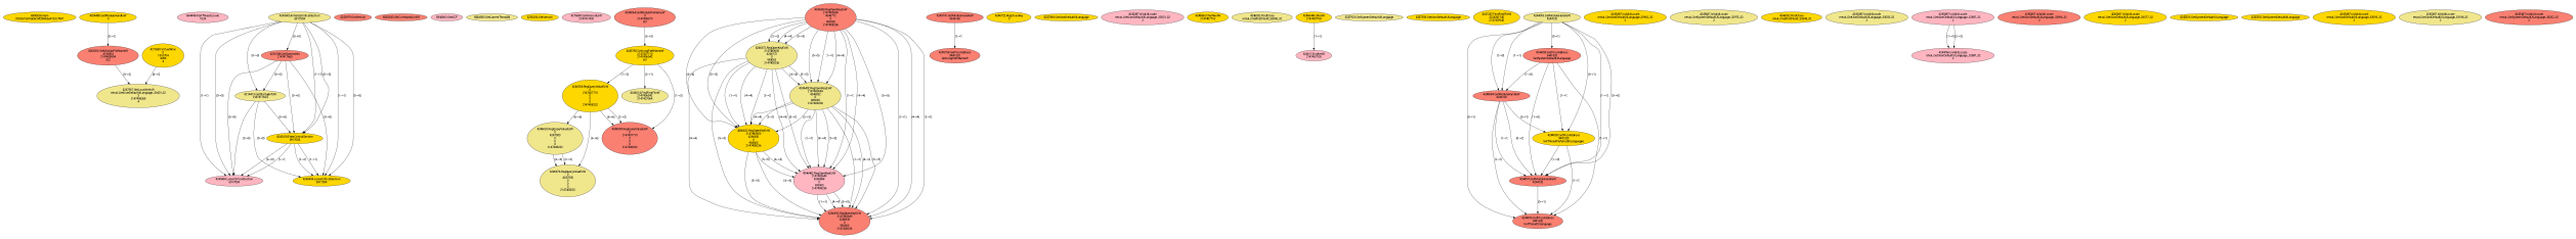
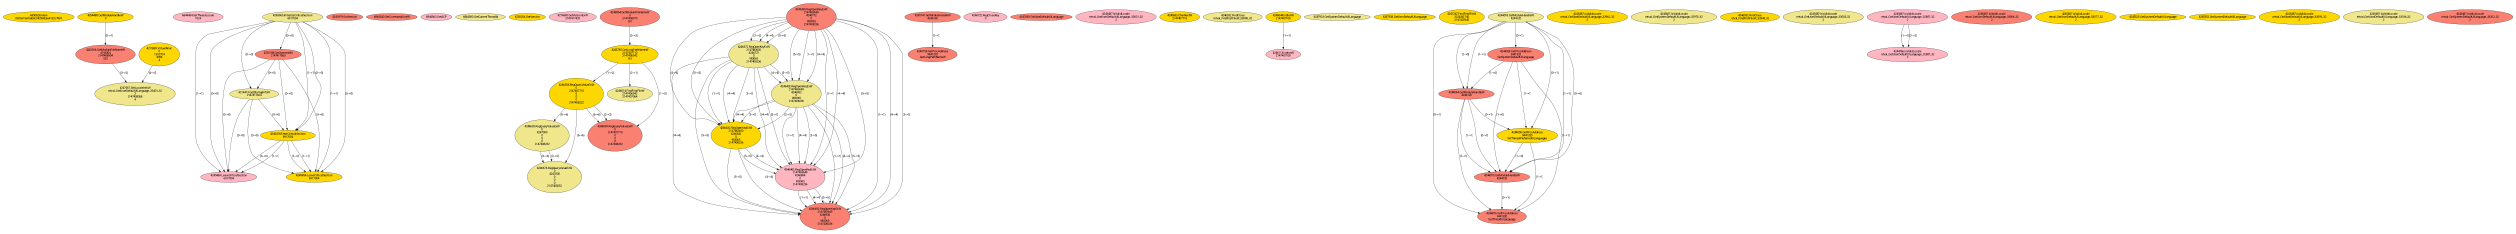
  digraph {
    fontname=Roboto
    node [fillcolor=gold fontname=Roboto style=filled]
    edge [fontname=Roboto]
    n1 [label="6850628.main\n0020a15e51eb8c04296fe6a4132c7987"]
    n2 [label="4254480.GetModuleHandleW\n0"]
    n3 [fillcolor=salmon label="4243306.GetModuleFileNameW\n4194304\n2147408904\n522"]
    n4 [fillcolor=khaki label="4247567.GetLocaleInfoW\nretval_GetUserDefaultUILanguage_33401_32\n3\n2147408268\n4"]
    n5 [fillcolor=lightpink label="6844434.SetThreadLocale\n1024"]
    n6 [fillcolor=khaki label="4243965.InitializeCriticalSection\n6917004"]
    n7 [fillcolor=salmon label="4250188.GetSystemInfo\n2147417660"]
    n8 [fillcolor=khaki label="4214413.GetStartupInfoW\n2147417624"]
    n9 [label="4245418.EnterCriticalSection\n6917004"]
    n10 [fillcolor=lightpink label="4245469.LeaveCriticalSection\n6917004"]
    n11 [label="4245454.LeaveCriticalSection\n6917004"]
    n12 [fillcolor=salmon label="4243979.GetVersion\n"]
    n13 [fillcolor=salmon label="6844540.GetCommandLineW\n"]
    n14 [fillcolor=lightpink label="6844560.GetACP\n"]
    n15 [fillcolor=khaki label="6844580.GetCurrentThreadId\n"]
    n16 [label="4250204.GetVersion\n"]
    n17 [fillcolor=lightpink label="4276690.GetVersionExW\n2147417420"]
    n18 [fillcolor=salmon label="4248064.GetModuleFileNameW\n0\n2147408370\n261"]
    n19 [label="4245785.GetLongPathNameW\n2147407710\n2147406542\n261"]
    n20 [label="4246556.RegQueryValueExW\n0\n2147407710\n0\n0\n0\n2147408232"]
    n21 [fillcolor=khaki label="4246014.FindFirstFileW\n2147406542\n2147407064"]
    n22 [fillcolor=salmon label="4246599.RegQueryValueExW\n0\n2147407710\n0\n0\n0\n2147408232"]
    n23 [label="4215383.VirtualAlloc\n0\n1310704\n4096\n4"]
    n24 [fillcolor=salmon label="4246338.RegOpenKeyExW\n2147483649\n4246772\n0\n983065\n2147408236"]
    n25 [fillcolor=khaki label="4246372.RegOpenKeyExW\n2147483650\n4246772\n0\n983065\n2147408236"]
    n26 [fillcolor=khaki label="4246402.RegOpenKeyExW\n2147483649\n4246832\n0\n983065\n2147408236"]
    n27 [label="4246432.RegOpenKeyExW\n2147483650\n4246832\n0\n983065\n2147408236"]
    n28 [fillcolor=lightpink label="4246462.RegOpenKeyExW\n2147483649\n4246884\n0\n983065\n2147408236"]
    n29 [fillcolor=salmon label="4246492.RegOpenKeyExW\n2147483649\n4246936\n0\n983065\n2147408236"]
    n30 [fillcolor=salmon label="4245741.GetModuleHandleW\n4246160"]
    n31 [fillcolor=salmon label="4245758.GetProcAddress\n9441320\nGetLongPathNameW"]
    n32 [fillcolor=khaki label="4246635.RegQueryValueExW\n0\n4247000\n0\n0\n0\n2147408232"]
    n33 [fillcolor=khaki label="4246676.RegQueryValueExW\n0\n4247000\n0\n0\n0\n2147408232"]
-   n34 [label="4246722.RegCloseKey\n0"]
-   n35 [label="4247883.GetUserDefaultUILanguage\n"]
+   n34 [fillcolor=lightpink label="4246722.RegCloseKey\n0"]
+   n35 [fillcolor=salmon label="4247883.GetUserDefaultUILanguage\n"]
    n36 [fillcolor=lightpink label="4245487.IsValidLocale\nretval_GetUserDefaultUILanguage_33001_32\n2"]
    n37 [label="4245683.CharNextW\n2147407716"]
    n38 [fillcolor=khaki label="4246032.FindClose\nretval_FindFirstFileW_33098_32"]
    n39 [label="4246044.lstrlenW\n2147407108"]
    n40 [fillcolor=lightpink label="4246113.lstrlenW\n2147407108"]
    n41 [fillcolor=khaki label="4247923.GetSystemDefaultUILanguage\n"]
    n42 [label="4247558.GetUserDefaultUILanguage\n"]
    n43 [label="4247247.FindFirstFileW\n3224341740\n2147407640"]
    n44 [fillcolor=khaki label="4244018.GetModuleHandleW\n4244120"]
    n45 [fillcolor=salmon label="4244024.GetProcAddress\n9441320\nGetSystemDefaultUILanguage"]
    n46 [fillcolor=salmon label="4244044.GetModuleHandleW\n4244120"]
    n47 [label="4244050.GetProcAddress\n9441320\nSetThreadPreferredUILanguages"]
    n48 [fillcolor=salmon label="4244070.GetModuleHandleW\n4244120"]
    n49 [fillcolor=salmon label="4244076.GetProcAddress\n9441320\nGetThreadUILanguage"]
    n50 [label="4245487.IsValidLocale\nretval_GetUserDefaultUILanguage_32962_32\n2"]
    n51 [fillcolor=khaki label="4245487.IsValidLocale\nretval_GetSystemDefaultUILanguage_32973_32\n2"]
    n52 [label="4246032.FindClose\nretval_FindFirstFileW_32845_32"]
    n53 [fillcolor=khaki label="4245487.IsValidLocale\nretval_GetUserDefaultUILanguage_33005_32\n2"]
    n54 [fillcolor=lightpink label="4245487.IsValidLocale\nretval_GetUserDefaultUILanguage_32887_32\n2"]
    n55 [fillcolor=lightpink label="4244766.IsValidLocale\nretval_GetUserDefaultUILanguage_32887_32\n2"]
    n56 [fillcolor=salmon label="4245487.IsValidLocale\nretval_GetUserDefaultUILanguage_32906_32\n2"]
    n57 [label="4245487.IsValidLocale\nretval_GetUserDefaultUILanguage_33077_32\n2"]
    n58 [label="4245525.GetSystemDefaultUILanguage\n"]
    n59 [label="4245552.GetSystemDefaultUILanguage\n"]
    n60 [label="4245487.IsValidLocale\nretval_GetUserDefaultUILanguage_33093_32\n2"]
    n61 [fillcolor=khaki label="4245487.IsValidLocale\nretval_GetUserDefaultUILanguage_33186_32\n2"]
    n62 [fillcolor=salmon label="4245487.IsValidLocale\nretval_GetSystemDefaultUILanguage_33202_32\n2"]
    n2 -> n3 [label="(0-->1)"]
    n3 -> n4 [label="(0-->2)"]
    n6 -> n7 [label="(0-->0)"]
    n6 -> n8 [label="(0-->0)"]
    n6 -> n9 [label="(1-->1)"]
    n6 -> n9 [label="(0-->0)"]
    n6 -> n10 [label="(1-->1)"]
    n6 -> n10 [label="(0-->0)"]
    n6 -> n11 [label="(1-->1)"]
    n6 -> n11 [label="(0-->0)"]
    n7 -> n8 [label="(0-->0)"]
    n7 -> n9 [label="(0-->0)"]
    n7 -> n10 [label="(0-->0)"]
    n7 -> n11 [label="(0-->0)"]
    n8 -> n9 [label="(0-->0)"]
    n8 -> n10 [label="(0-->0)"]
    n8 -> n11 [label="(0-->0)"]
    n9 -> n10 [label="(1-->1)"]
    n9 -> n10 [label="(0-->0)"]
    n9 -> n11 [label="(1-->1)"]
    n9 -> n11 [label="(0-->0)"]
    n18 -> n19 [label="(3-->3)"]
    n19 -> n20 [label="(1-->2)"]
    n19 -> n21 [label="(2-->1)"]
    n19 -> n22 [label="(1-->2)"]
    n20 -> n22 [label="(2-->2)"]
    n20 -> n22 [label="(6-->6)"]
    n20 -> n32 [label="(6-->6)"]
    n20 -> n33 [label="(6-->6)"]
    n23 -> n4 [label="(4-->4)"]
    n24 -> n25 [label="(2-->2)"]
    n24 -> n25 [label="(4-->4)"]
    n24 -> n25 [label="(5-->5)"]
    n24 -> n26 [label="(1-->1)"]
    n24 -> n26 [label="(4-->4)"]
    n24 -> n26 [label="(5-->5)"]
    n24 -> n27 [label="(4-->4)"]
    n24 -> n27 [label="(5-->5)"]
    n24 -> n28 [label="(1-->1)"]
    n24 -> n28 [label="(4-->4)"]
    n24 -> n28 [label="(5-->5)"]
    n24 -> n29 [label="(1-->1)"]
    n24 -> n29 [label="(4-->4)"]
    n24 -> n29 [label="(5-->5)"]
    n25 -> n26 [label="(4-->4)"]
    n25 -> n26 [label="(5-->5)"]
    n25 -> n27 [label="(1-->1)"]
    n25 -> n27 [label="(4-->4)"]
    n25 -> n27 [label="(5-->5)"]
    n25 -> n28 [label="(4-->4)"]
    n25 -> n28 [label="(5-->5)"]
    n25 -> n29 [label="(4-->4)"]
    n25 -> n29 [label="(5-->5)"]
    n26 -> n27 [label="(2-->2)"]
    n26 -> n27 [label="(4-->4)"]
    n26 -> n27 [label="(5-->5)"]
    n26 -> n28 [label="(1-->1)"]
    n26 -> n28 [label="(4-->4)"]
    n26 -> n28 [label="(5-->5)"]
    n26 -> n29 [label="(1-->1)"]
    n26 -> n29 [label="(4-->4)"]
    n26 -> n29 [label="(5-->5)"]
    n27 -> n28 [label="(4-->4)"]
    n27 -> n28 [label="(5-->5)"]
    n27 -> n29 [label="(4-->4)"]
    n27 -> n29 [label="(5-->5)"]
    n28 -> n29 [label="(1-->1)"]
    n28 -> n29 [label="(4-->4)"]
    n28 -> n29 [label="(5-->5)"]
    n30 -> n31 [label="(0-->1)"]
    n32 -> n33 [label="(2-->2)"]
    n32 -> n33 [label="(6-->6)"]
    n39 -> n40 [label="(1-->1)"]
    n44 -> n45 [label="(0-->1)"]
    n44 -> n46 [label="(1-->1)"]
    n44 -> n46 [label="(0-->0)"]
    n44 -> n47 [label="(0-->1)"]
    n44 -> n48 [label="(1-->1)"]
    n44 -> n48 [label="(0-->0)"]
    n44 -> n49 [label="(0-->1)"]
    n45 -> n46 [label="(1-->0)"]
    n45 -> n47 [label="(1-->1)"]
    n45 -> n48 [label="(1-->0)"]
    n45 -> n49 [label="(1-->1)"]
    n46 -> n47 [label="(0-->1)"]
    n46 -> n48 [label="(1-->1)"]
    n46 -> n48 [label="(0-->0)"]
    n46 -> n49 [label="(0-->1)"]
    n47 -> n48 [label="(1-->0)"]
    n47 -> n49 [label="(1-->1)"]
    n48 -> n49 [label="(0-->1)"]
    n54 -> n55 [label="(1-->1)"]
    n54 -> n55 [label="(2-->2)"]
  }
